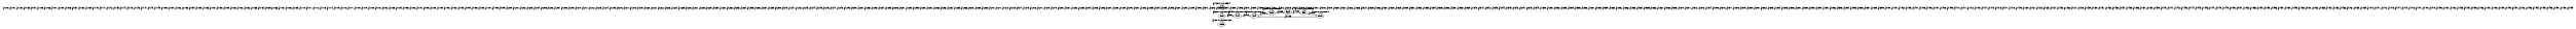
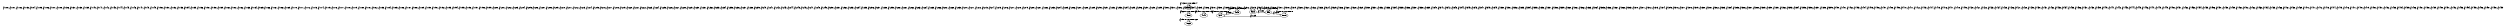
  digraph {
    rankdir=LR
    node [fontsize=20 penwidth=3 shape=oval style=rounded]
    edge [arrowsize=1 color=black fontsize=20 penwidth=3 style=bold]
    0022
    f088
    4141
    4241
    4242
    f022
    f0f0
    0000
    f09a
    0022 -> 0022 [label="@798 + 1*n, n=0..122"]
    f088 -> f088 [label="@922 + 1*n, n=0..16"]
-   f088 -> 4141 [label="@939"]
    4141 -> 4141 [label="@940 + 1*n, n=0..138"]
-   4141 -> 4241 [label="@1079"]
    4241 -> 4241 [label="@1080 + 1*n, n=0..8"]
    4241 -> 4242 [label="@1089"]
    4242 -> 4242 [label="@1090 + 1*n, n=0..8"]
-   4242 -> f022 [label="@1099"]
    f022 -> f022 [label="@1100, @1101, @1102, @1103, @1104, @1105, @1106, @1107, @1108, @1136, @1137, @1138, @1139, @1140, @1141, @1142, @1143, @1144, @1145, @1146, @1147, @1148, @1149, @1150, @1151, @1152, @1153, @1154, @1155, @1156, @1157, @1158, @1159, @1160, @1161, @1162, @1163, @1164, @1165, @1166, @1167, @1168, @1169, @1170, @1171, @1172, @1173, @1174, @1175, @1176, @1177, @1178, @1179, @1180, @1181, @1182, @1183, @1184, @1185, @1186, @1187, @1188, @1189, @1190, @1191, @1192, @1193, @1194, @1195, @1196, @1197, @1198, @1199, @1200, @1201, @1202, @1203, @1204, @1205, @1206, @1207, @1208, @1209, @1210, @1211, @1212, @1213, @1214, @1215, @1216, @1217, @1218, @1219, @1220, @1221, @1222, @1223, @1224, @1225, @1226, @1227, @1228, @1229, @1230, @1231, @1232, @1233, @1234, @1235, @1236, @1237, @1238, @1239, @1240, @1241, @1242, @1243, @1244, @1245, @1246, @1247, @1248, @1249, @1250, @1251, @1252, @1253, @1254, @1255, @1256, @1257, @1258, @1259, @1260, @1261, @1262, @1263, @1264, @1265, @1266, @1267, @1268, @1269, @1270, @1271, @1272, @1273, @1274, @1275, @1276, @1277, @1278, @1279, @1280, @1281, @1282, @1283, @1284, @1285, @1286, @1287, @1288, @1289, @1290, @1291, @1292, @1293, @1294, @1295, @1296, @1297, @1298, @1299, @1300, @1301, @1302, @1303, @1304, @1305, @1306, @1307, @1308, @1309, @1310, @1311, @1312, @1313, @1314, @1315, @1316, @1317, @1318, @1319, @1320, @1321, @1322, @1323, @1324, @1325, @1326, @1327, @1328, @1329, @1330, @1331, @1332, @1333, @1334, @1335, @1336, @1337, @1338, @1339, @1340, @1341, @1342, @1343, @1344, @1345, @1346, @1347, @1348, @1349, @1350, @1351, @1352, @1353, @1354, @1355, @1356, @1357, @1358, @1359, @1360, @1361, @1362, @1363, @1364, @1365, @1366, @1367, @1368, @1369, @1370, @1371, @1372, @1373, @1374, @1375, @1376, @1377, @1378, @1379, @1380, @1381, @1382, @1383, @1384, @1385, @1386, @1387, @1388, @1389, @1390, @1391, @1392, @1393, @1394, @1395, @1396, @1397, @1398, @1399, @1400, @1401, @1402, @1403, @1404, @1405, @1406, @1407, @1408, @1409, @1410, @1411, @1412, @1413, @1414, @1415, @1416, @1417, @1418, @1419, @1420, @1421, @1422, @1423, @1424, @1425, @1426, @1427, @1428, @1429, @1430, @1431, @1432, @1433, @1434, @1435, @1436, @1437, @1438, @1439, @1440, @1441, @1442, @1443, @1444, @1445, @1446, @1447, @1448, @1449, @1450, @1451, @1452, @1453, @1454, @1455, @1456, @1457, @1458, @1459, @1460, @1461, @1462, @1463, @1464, @1465, @1466, @1467, @1468, @1469, @1470, @1471, @1472, @1473, @1474, @1475, @1476, @1477, @1478, @1479, @1480, @1481, @1482, @1483, @1484, @1485, @1486, @1487, @1488, @1489, @1490, @1491, @1492, @1493, @1494, @1495, @1496, @1497, @1498, @1499"]
    f022 -> f0f0 [label="@1109"]
    f0f0 -> f0f0 [label="@1110 + 1*n, n=0..8"]
    f0f0 -> 0000 [label="@1112"]
    0000 -> 4241 [label="@1129"]
    0000 -> 0000 [label="@1120 + 1*n, n=0..8"]
    f09a -> f09a [label="@1130 + 1*n, n=0..4"]
  }
